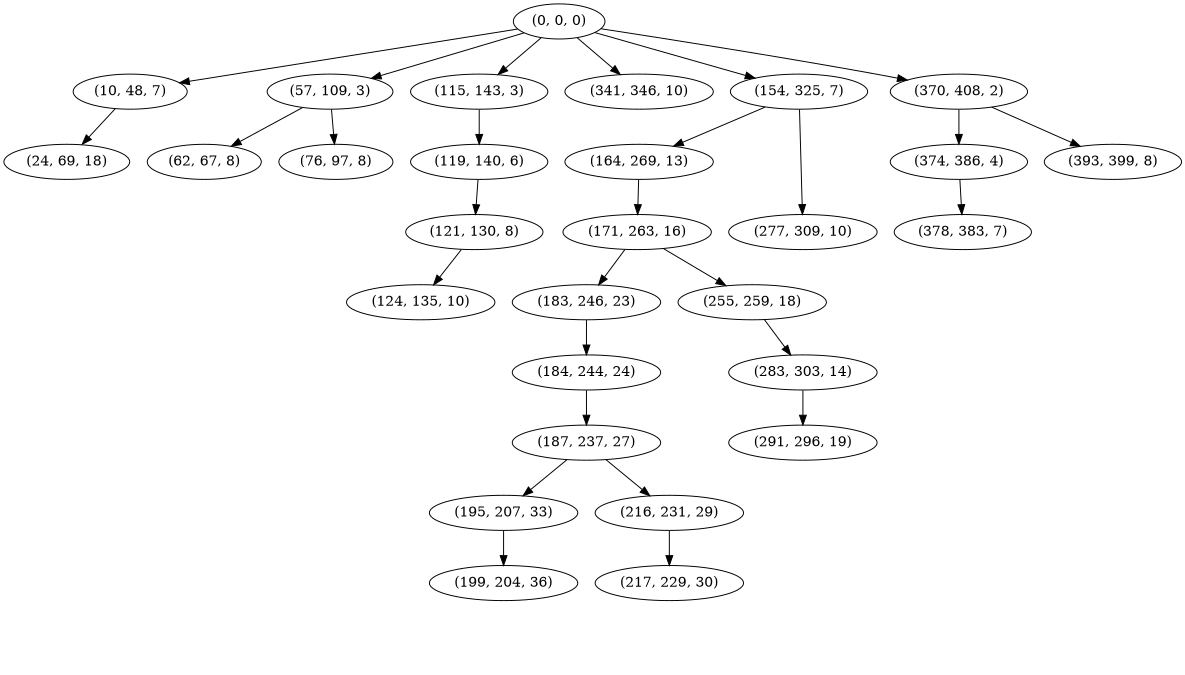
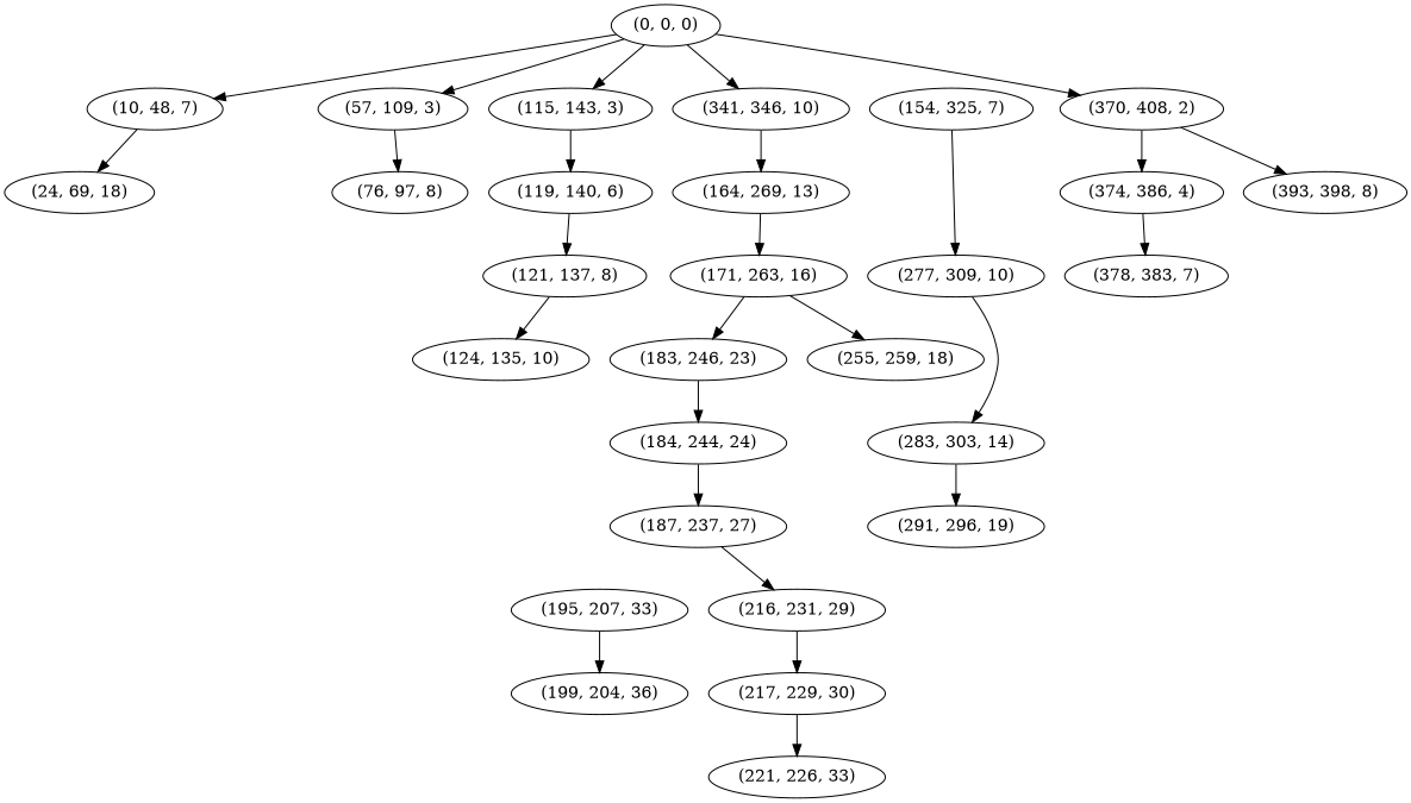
  digraph {
    "(0, 0, 0)"
    "(10, 48, 7)"
    "(57, 109, 3)"
    "(115, 143, 3)"
    "(154, 325, 7)"
    "(341, 346, 10)"
    "(370, 408, 2)"
    n8 [label="(24, 69, 18)"]
-   "(62, 67, 8)"
    "(76, 97, 8)"
    "(119, 140, 6)"
    "(164, 269, 13)"
    "(277, 309, 10)"
    "(374, 386, 4)"
-   "(393, 398, 8)" [label="(393, 399, 8)"]
-   "(121, 137, 8)" [label="(121, 130, 8)"]
+   "(393, 398, 8)"
+   "(121, 137, 8)"
    "(124, 135, 10)"
    "(171, 263, 16)"
    "(283, 303, 14)"
    "(183, 246, 23)"
    "(255, 259, 18)"
    "(184, 244, 24)"
    "(187, 237, 27)"
    "(195, 207, 33)"
    "(216, 231, 29)"
    "(199, 204, 36)"
    "(217, 229, 30)"
+   "(221, 226, 33)"
    "(291, 296, 19)"
    "(378, 383, 7)"
    "(0, 0, 0)" -> "(10, 48, 7)"
    "(0, 0, 0)" -> "(57, 109, 3)"
    "(0, 0, 0)" -> "(115, 143, 3)"
-   "(0, 0, 0)" -> "(154, 325, 7)"
    "(0, 0, 0)" -> "(341, 346, 10)"
    "(0, 0, 0)" -> "(370, 408, 2)"
    "(10, 48, 7)" -> n8
-   "(57, 109, 3)" -> "(62, 67, 8)"
    "(57, 109, 3)" -> "(76, 97, 8)"
    "(115, 143, 3)" -> "(119, 140, 6)"
-   "(154, 325, 7)" -> "(164, 269, 13)"
+   "(341, 346, 10)" -> "(164, 269, 13)"
    "(154, 325, 7)" -> "(277, 309, 10)"
    "(370, 408, 2)" -> "(374, 386, 4)"
    "(370, 408, 2)" -> "(393, 398, 8)"
    "(119, 140, 6)" -> "(121, 137, 8)"
    "(164, 269, 13)" -> "(171, 263, 16)"
-   "(255, 259, 18)" -> "(283, 303, 14)"
+   "(277, 309, 10)" -> "(283, 303, 14)"
    "(374, 386, 4)" -> "(378, 383, 7)"
    "(121, 137, 8)" -> "(124, 135, 10)"
    "(171, 263, 16)" -> "(183, 246, 23)"
    "(171, 263, 16)" -> "(255, 259, 18)"
    "(283, 303, 14)" -> "(291, 296, 19)"
    "(183, 246, 23)" -> "(184, 244, 24)"
    "(184, 244, 24)" -> "(187, 237, 27)"
-   "(187, 237, 27)" -> "(195, 207, 33)"
    "(187, 237, 27)" -> "(216, 231, 29)"
    "(195, 207, 33)" -> "(199, 204, 36)"
    "(216, 231, 29)" -> "(217, 229, 30)"
+   "(217, 229, 30)" -> "(221, 226, 33)"
  }
